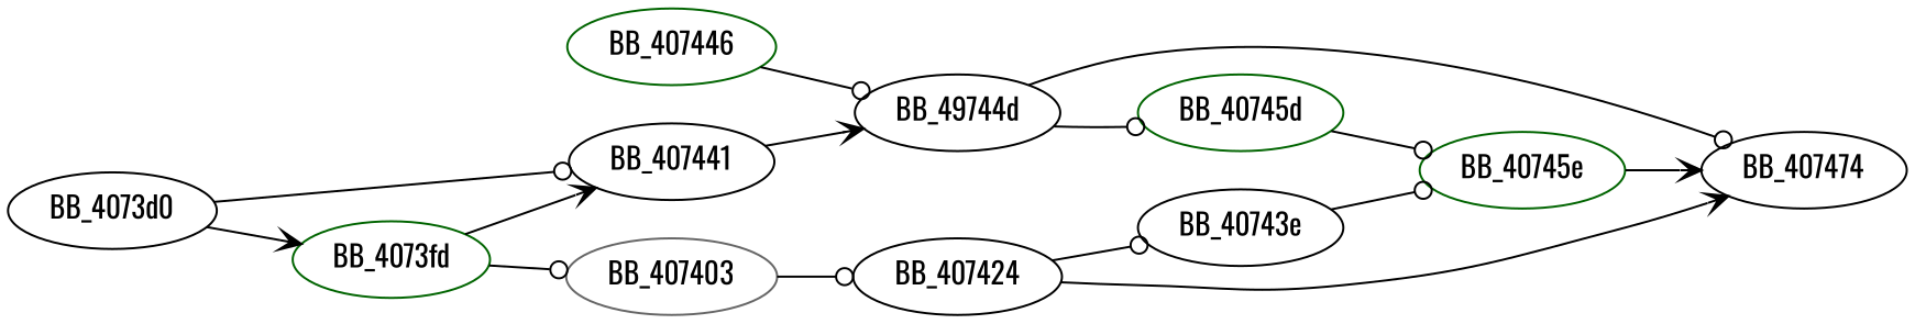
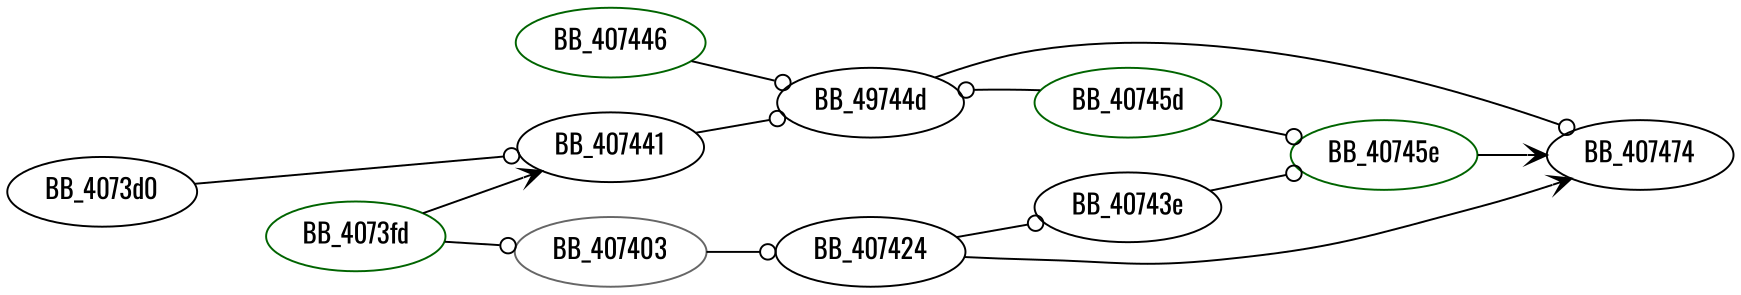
  digraph {
    fontname=Oswald
    rankdir=LR
    node [color=black fontname=Oswald]
    edge [arrowhead=odot fontname=Oswald]
    BB_4073fd [color=darkgreen]
    BB_4073d0
    BB_407441
    BB_407403 [color=gray40]
    n5 [label=BB_49744d]
    BB_407424
    BB_407446 [color=darkgreen]
    BB_407474
    BB_40745d [color=darkgreen]
    BB_40743e
    BB_40745e [color=darkgreen]
    BB_4073fd -> BB_407441 [arrowhead=vee]
    BB_4073fd -> BB_407403
-   BB_4073d0 -> BB_4073fd [arrowhead=vee]
    BB_4073d0 -> BB_407441
-   BB_407441 -> n5 [arrowhead=vee]
+   BB_407441 -> n5
    BB_407403 -> BB_407424
    n5 -> BB_407474
-   n5 -> BB_40745d
+   BB_40745d -> n5
    BB_407424 -> BB_407474 [arrowhead=vee]
    BB_407424 -> BB_40743e
    BB_407446 -> n5
    BB_40745d -> BB_40745e
    BB_40743e -> BB_40745e
    BB_40745e -> BB_407474 [arrowhead=vee]
  }
